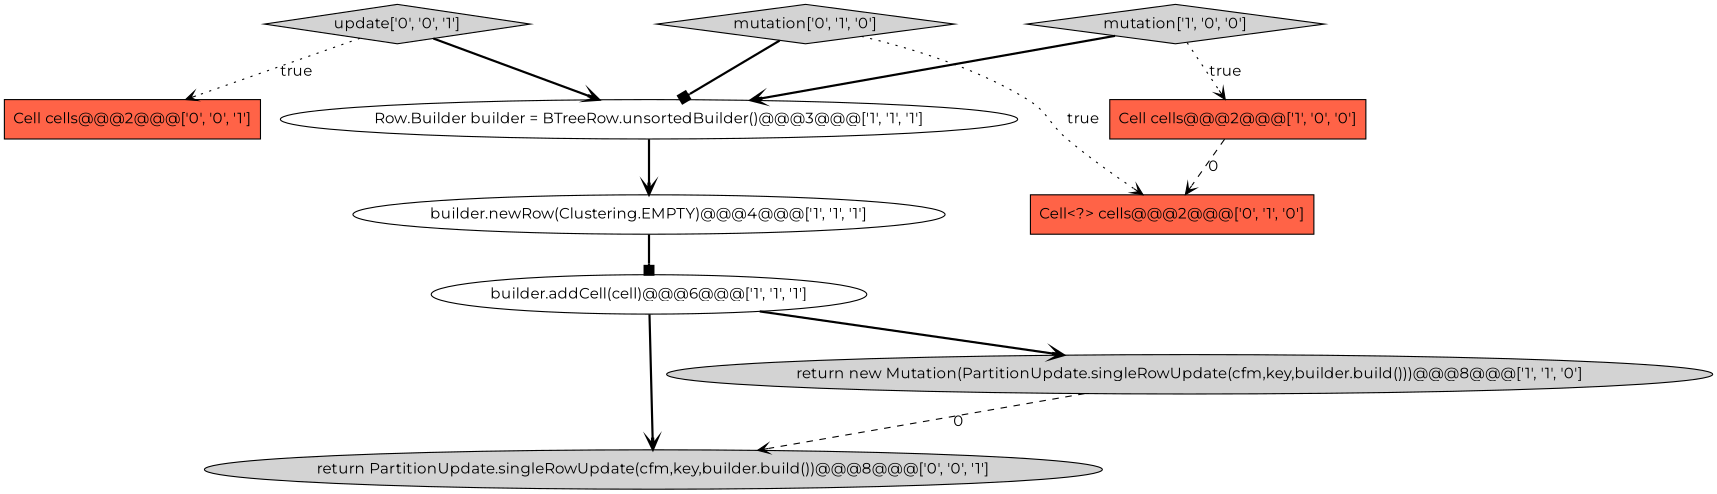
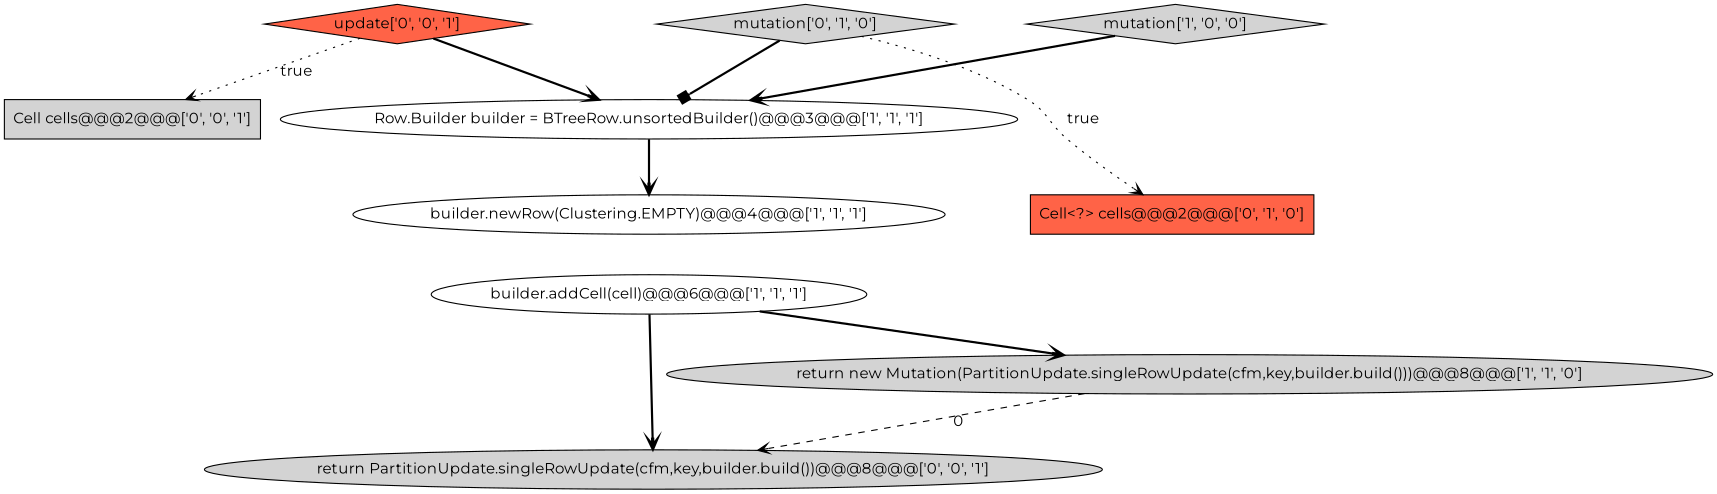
  digraph {
    fontname=Montserrat
    node [fillcolor=lightgray fontname=Montserrat shape=ellipse style=filled]
    edge [arrowhead=vee fontname=Montserrat style=bold]
-   n1 [label="update['0', '0', '1']" shape=diamond]
+   n1 [fillcolor=tomato label="update['0', '0', '1']" shape=diamond]
    n2 [fillcolor=white label="Row.Builder builder = BTreeRow.unsortedBuilder()@@@3@@@['1', '1', '1']"]
-   n3 [fillcolor=tomato label="Cell cells@@@2@@@['0', '0', '1']" shape=box]
+   n3 [label="Cell cells@@@2@@@['0', '0', '1']" shape=box]
    n4 [fillcolor=white label="builder.newRow(Clustering.EMPTY)@@@4@@@['1', '1', '1']"]
    n5 [label="return PartitionUpdate.singleRowUpdate(cfm,key,builder.build())@@@8@@@['0', '0', '1']"]
    n6 [fillcolor=white label="builder.addCell(cell)@@@6@@@['1', '1', '1']"]
    n7 [label="mutation['1', '0', '0']" shape=diamond]
-   n8 [fillcolor=tomato label="Cell cells@@@2@@@['1', '0', '0']" shape=box]
    n9 [fillcolor=tomato label="Cell<?> cells@@@2@@@['0', '1', '0']" shape=box]
    n10 [label="return new Mutation(PartitionUpdate.singleRowUpdate(cfm,key,builder.build()))@@@8@@@['1', '1', '0']"]
    n11 [label="mutation['0', '1', '0']" shape=diamond]
    n1 -> n2
    n1 -> n3 [label=true style=dotted]
    n2 -> n4
-   n4 -> n6 [arrowhead=box]
    n6 -> n5
    n6 -> n10
    n7 -> n2
-   n7 -> n8 [label=true style=dotted]
-   n8 -> n9 [label=0 style=dashed]
    n10 -> n5 [label=0 style=dashed]
    n11 -> n2 [arrowhead=box]
    n11 -> n9 [label=true style=dotted]
  }
